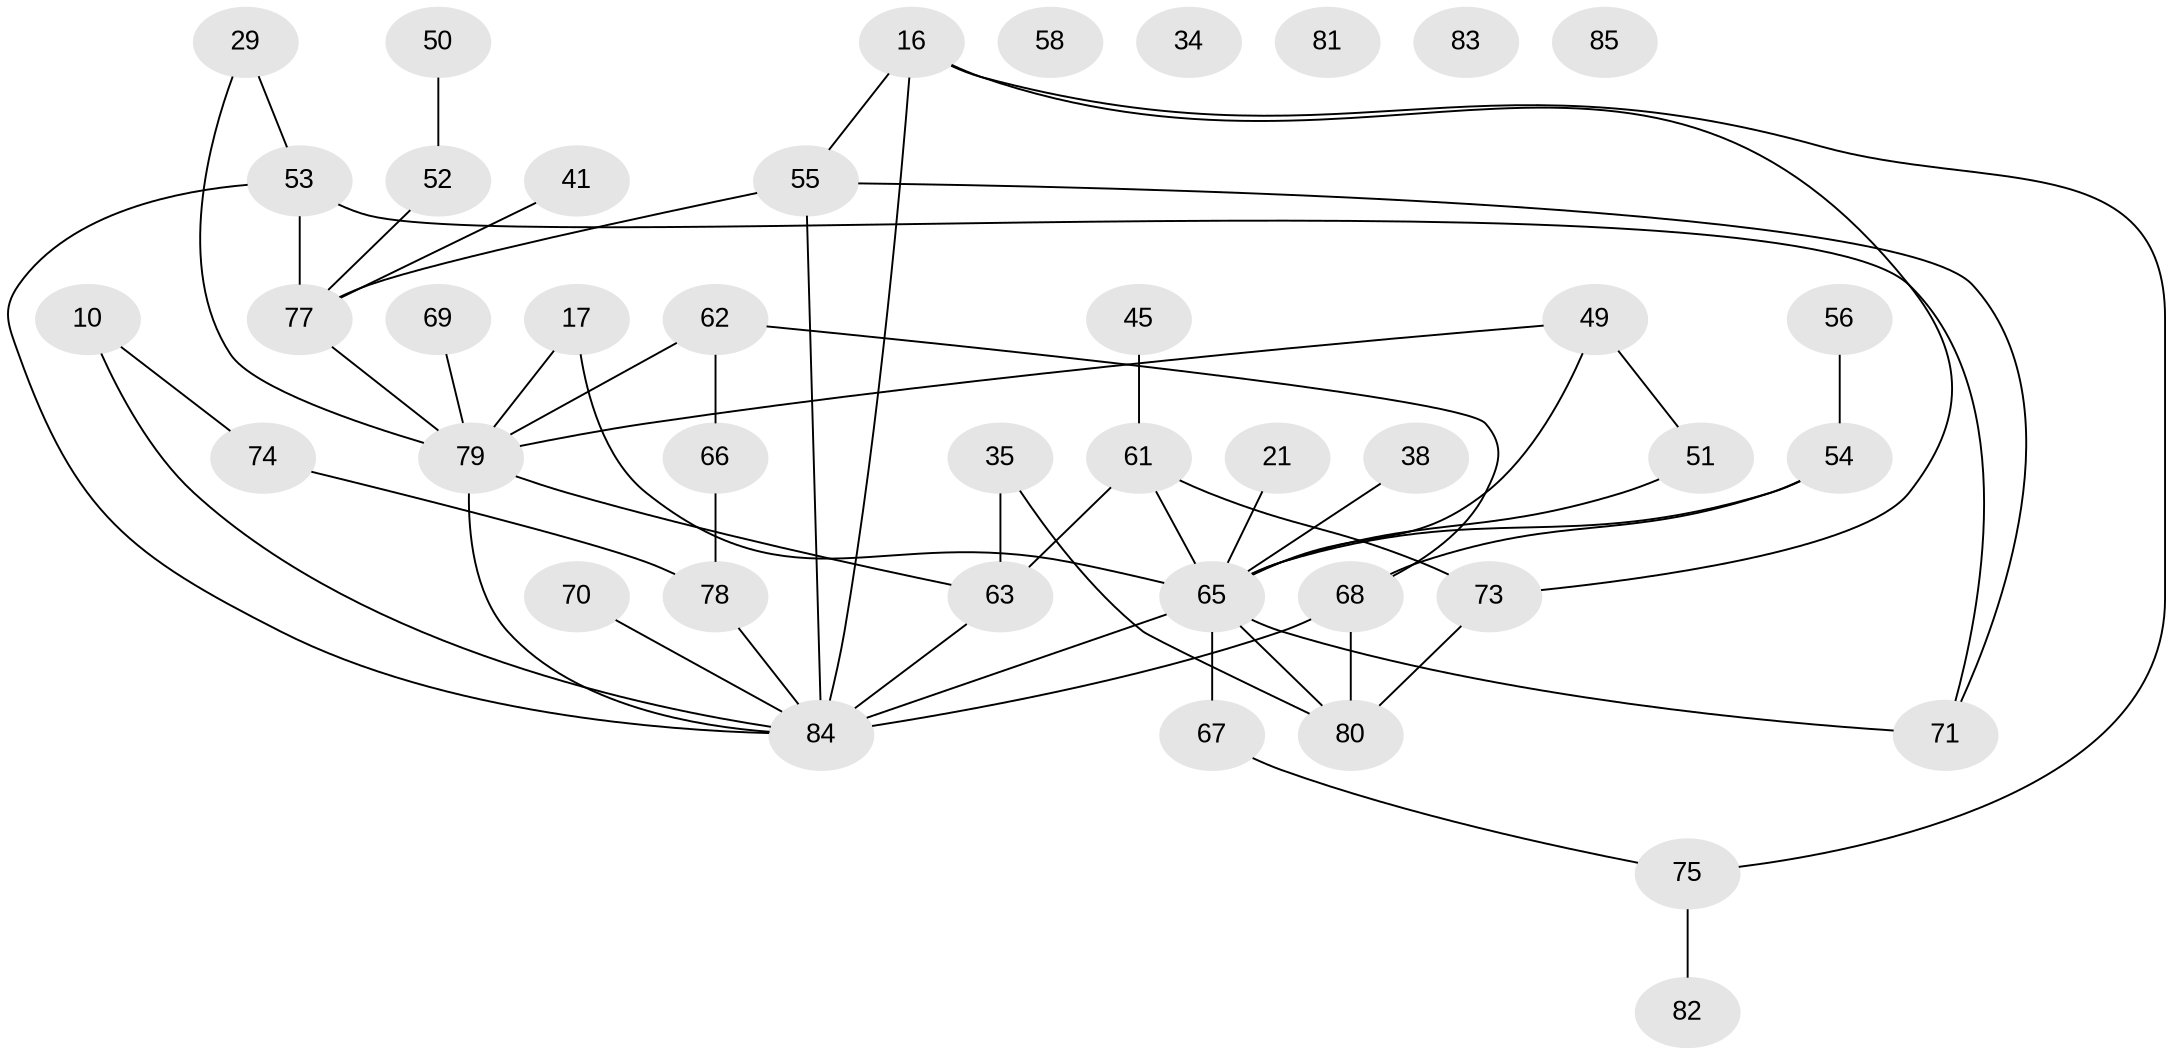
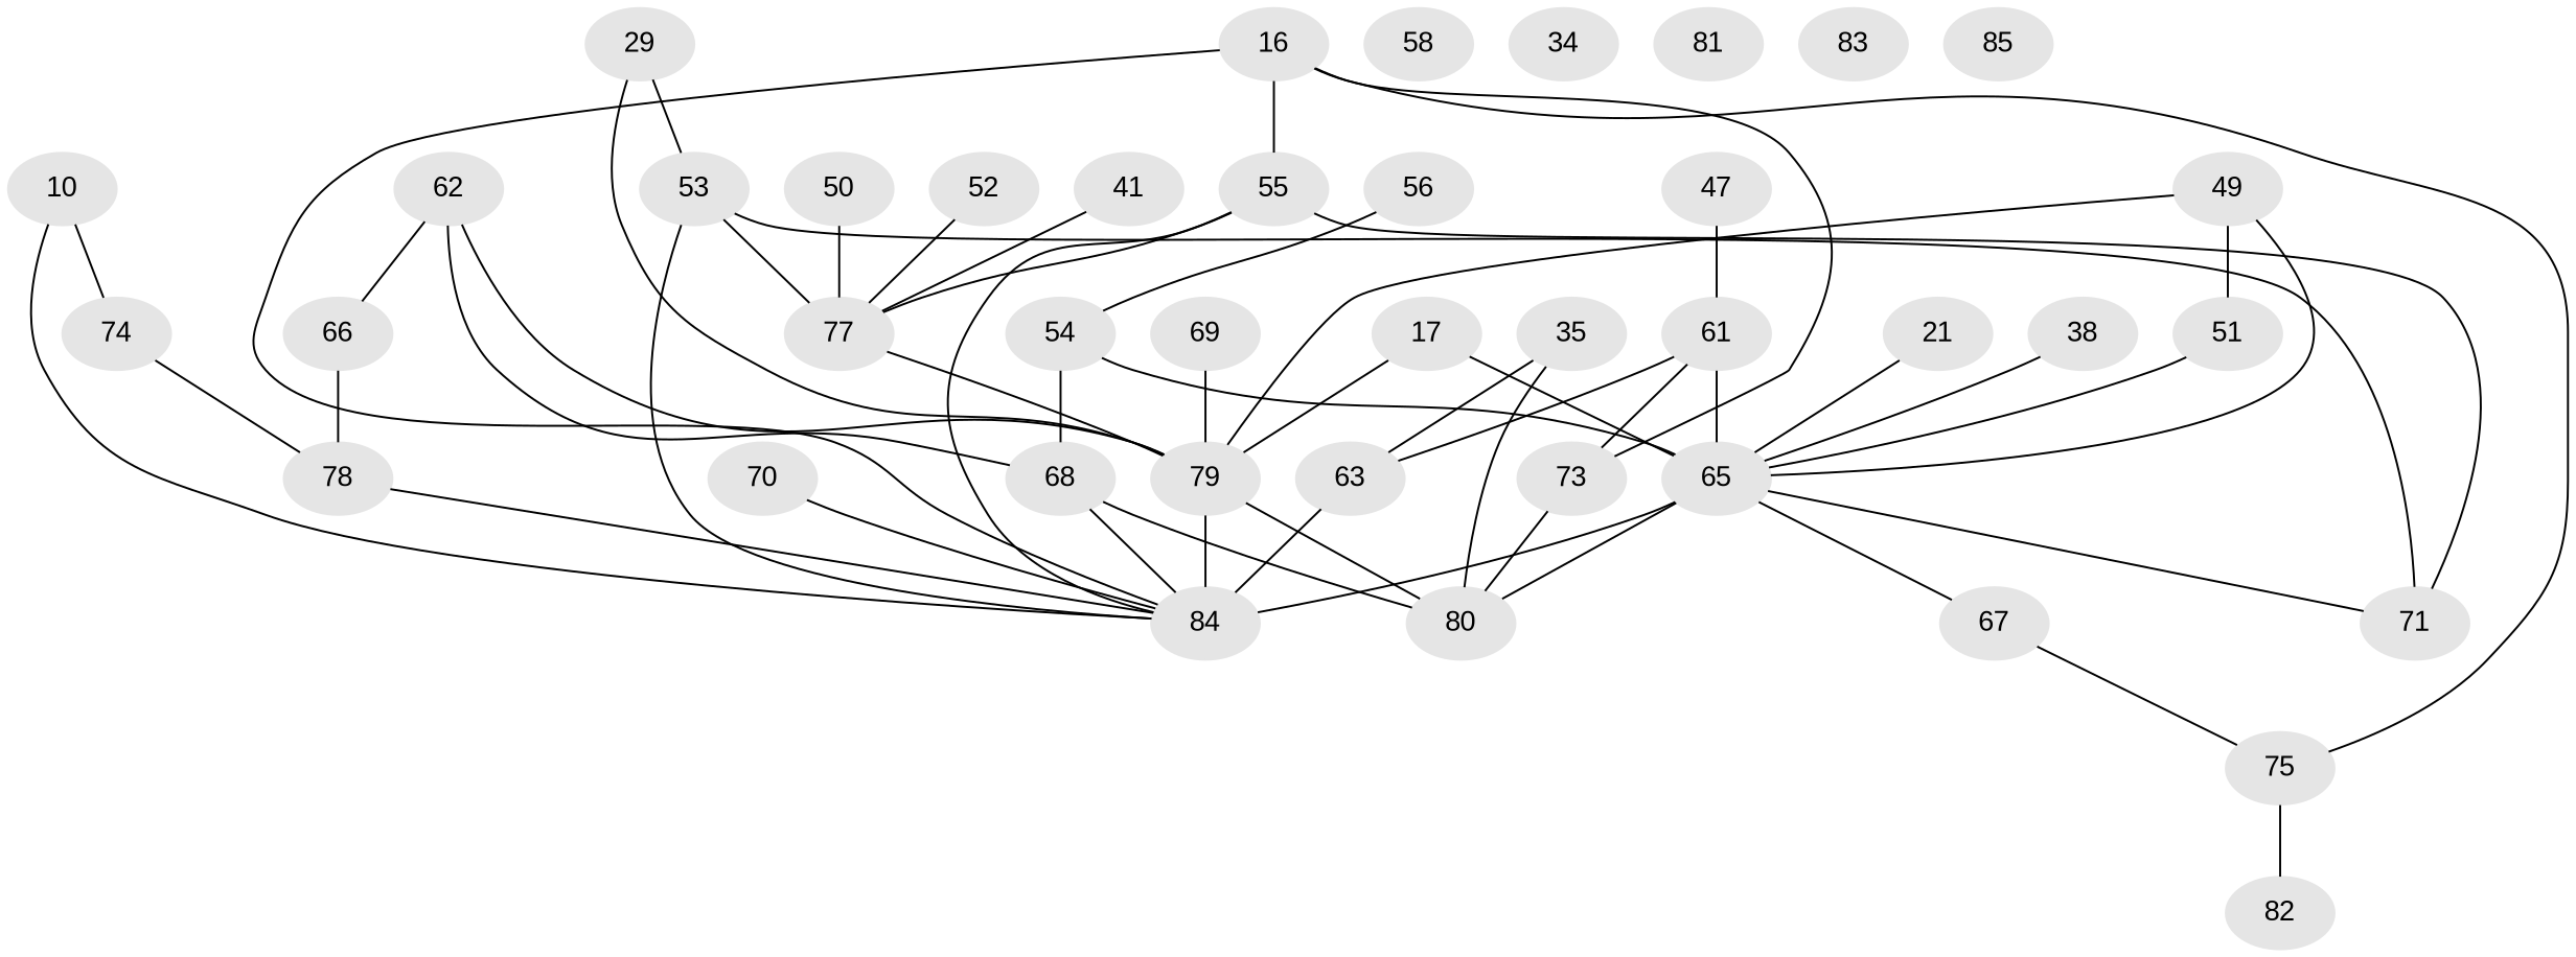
  graph {
    fontname="Liberation Sans"
    node [color=gray90 fontname="Liberation Sans" style=filled]
    edge [fontname="Liberation Sans"]
    10
    74
    84 [super="+40+25+31+44+32"]
    78
    16 [super="+7"]
    55 [super="+39"]
    73
    75 [super="+33"]
    77 [super="+34+47"]
    71 [super="+26+27"]
    80 [super="+22"]
    82
    65 [super="+48+36+59"]
    67
    21
    53 [super="+8"]
    29
    79 [super="+76"]
    35
    63
    38
    41
-   45
+   45 [label=47]
    61
    49 [super="+2"]
    51
    68 [super="+43"]
    50
    52
    54
    56
    n32 [label=17 super="+5"]
    58
    62
    66
    n36 [label=34]
    69
    70
    81
    83
    85
    10 -- 74
    10 -- 84
    74 -- 78
    78 -- 84
    16 -- 84
    16 -- 55 [weight=2]
    16 -- 73
    16 -- 75
    55 -- 84 [weight=2]
    55 -- 77
    55 -- 71
    73 -- 80
    75 -- 82
    77 -- 79
    65 -- 84 [weight=6]
    65 -- 71
    65 -- 80
    65 -- 67
    67 -- 75
    21 -- 65
    53 -- 84 [weight=2]
    53 -- 77
    53 -- 71
    29 -- 53
    29 -- 79
    79 -- 84 [weight=4]
-   79 -- 63
+   79 -- 80
    35 -- 80
    35 -- 63
    63 -- 84
    38 -- 65
    41 -- 77
    45 -- 61
    61 -- 73
    61 -- 65 [weight=3]
    61 -- 63
    49 -- 65
    49 -- 79
    49 -- 51
    51 -- 65
    68 -- 84 [weight=2]
    68 -- 80
-   50 -- 52
+   50 -- 77
    52 -- 77
    54 -- 65
    54 -- 68
    56 -- 54
    n32 -- 65
    n32 -- 79 [weight=3]
    62 -- 79
    62 -- 68
    62 -- 66
    66 -- 78
    69 -- 79
    70 -- 84
  }
